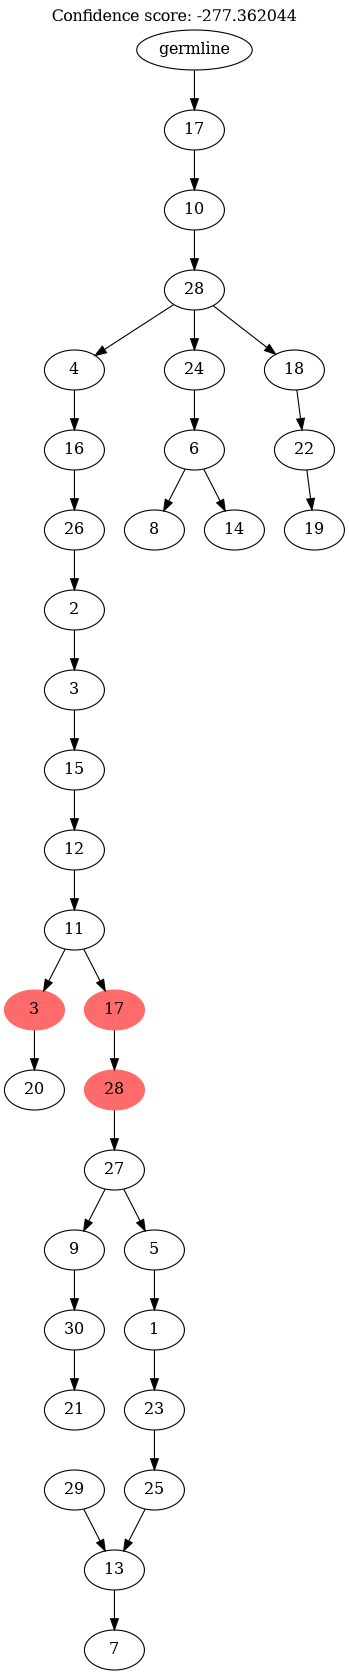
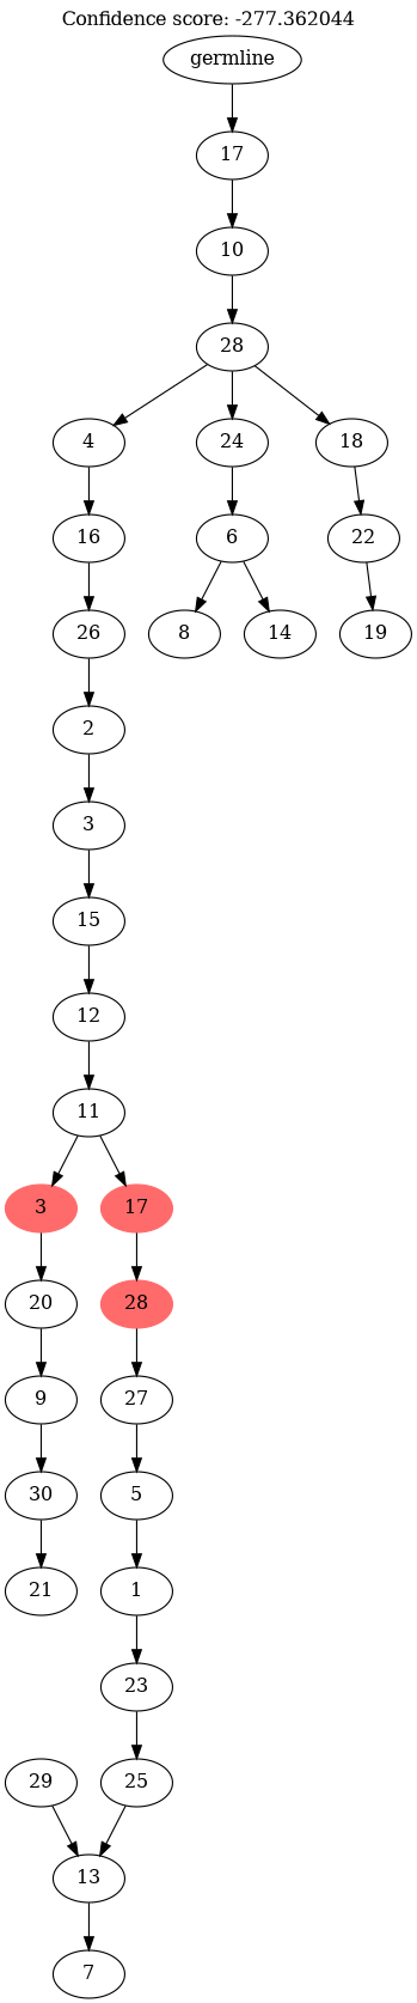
  digraph {
    label="Confidence score: -277.362044"
    labelloc=t
    n1 [label=30]
    n2 [label=21]
    n3 [label=9]
    n4 [label=20]
    n5 [color=indianred1 label=3 style=filled]
    n6 [label=13]
    n7 [label=7]
    n8 [label=29]
    n9 [label=25]
    n10 [label=23]
    n11 [label=1]
    n12 [label=5]
    n13 [label=27]
    n14 [color=indianred1 label=28 style=filled]
    n15 [color=indianred1 label=17 style=filled]
    n16 [label=11]
    n17 [label=12]
    n18 [label=15]
    n19 [label=3]
    n20 [label=2]
    n21 [label=26]
    n22 [label=16]
    n23 [label=4]
    n24 [label=6]
    n25 [label=8]
    n26 [label=14]
    n27 [label=24]
    n28 [label=19]
    n29 [label=22]
    n30 [label=18]
    n31 [label=28]
    n32 [label=10]
    n33 [label=17]
    n34 [label=germline]
    n1 -> n2
    n3 -> n1
-   n13 -> n3
+   n4 -> n3
    n5 -> n4
    n6 -> n7
    n8 -> n6
    n9 -> n6
    n10 -> n9
    n11 -> n10
    n12 -> n11
    n13 -> n12
    n14 -> n13
    n15 -> n14
    n16 -> n5
    n16 -> n15
    n17 -> n16
    n18 -> n17
    n19 -> n18
    n20 -> n19
    n21 -> n20
    n22 -> n21
    n23 -> n22
    n24 -> n25
    n24 -> n26
    n27 -> n24
    n29 -> n28
    n30 -> n29
    n31 -> n23
    n31 -> n27
    n31 -> n30
    n32 -> n31
    n33 -> n32
    n34 -> n33
  }
